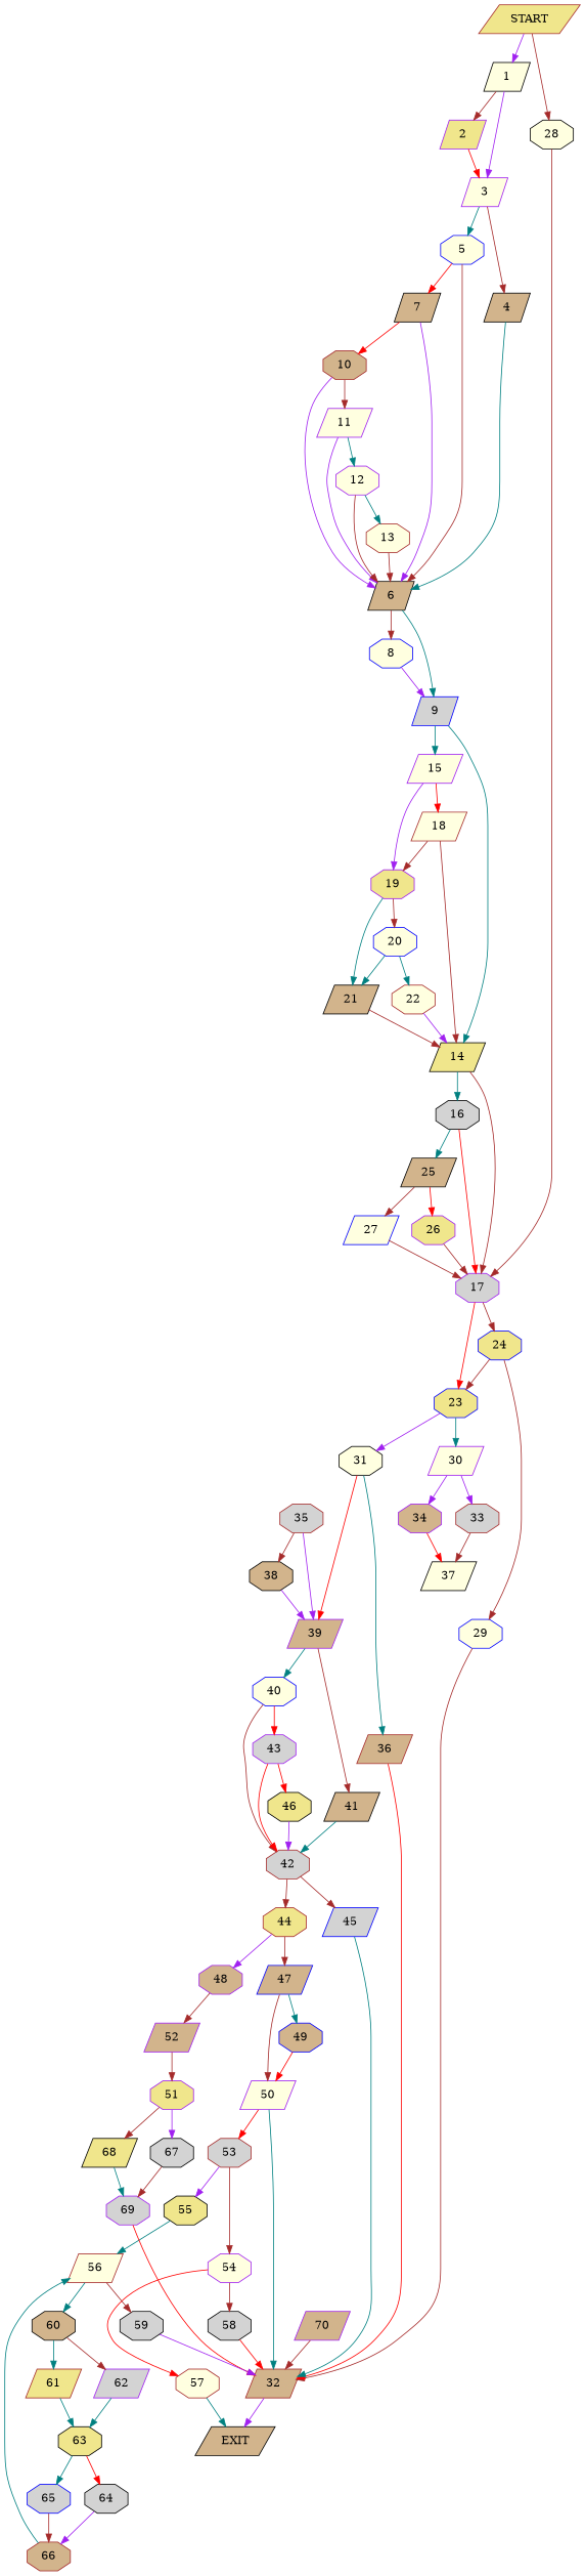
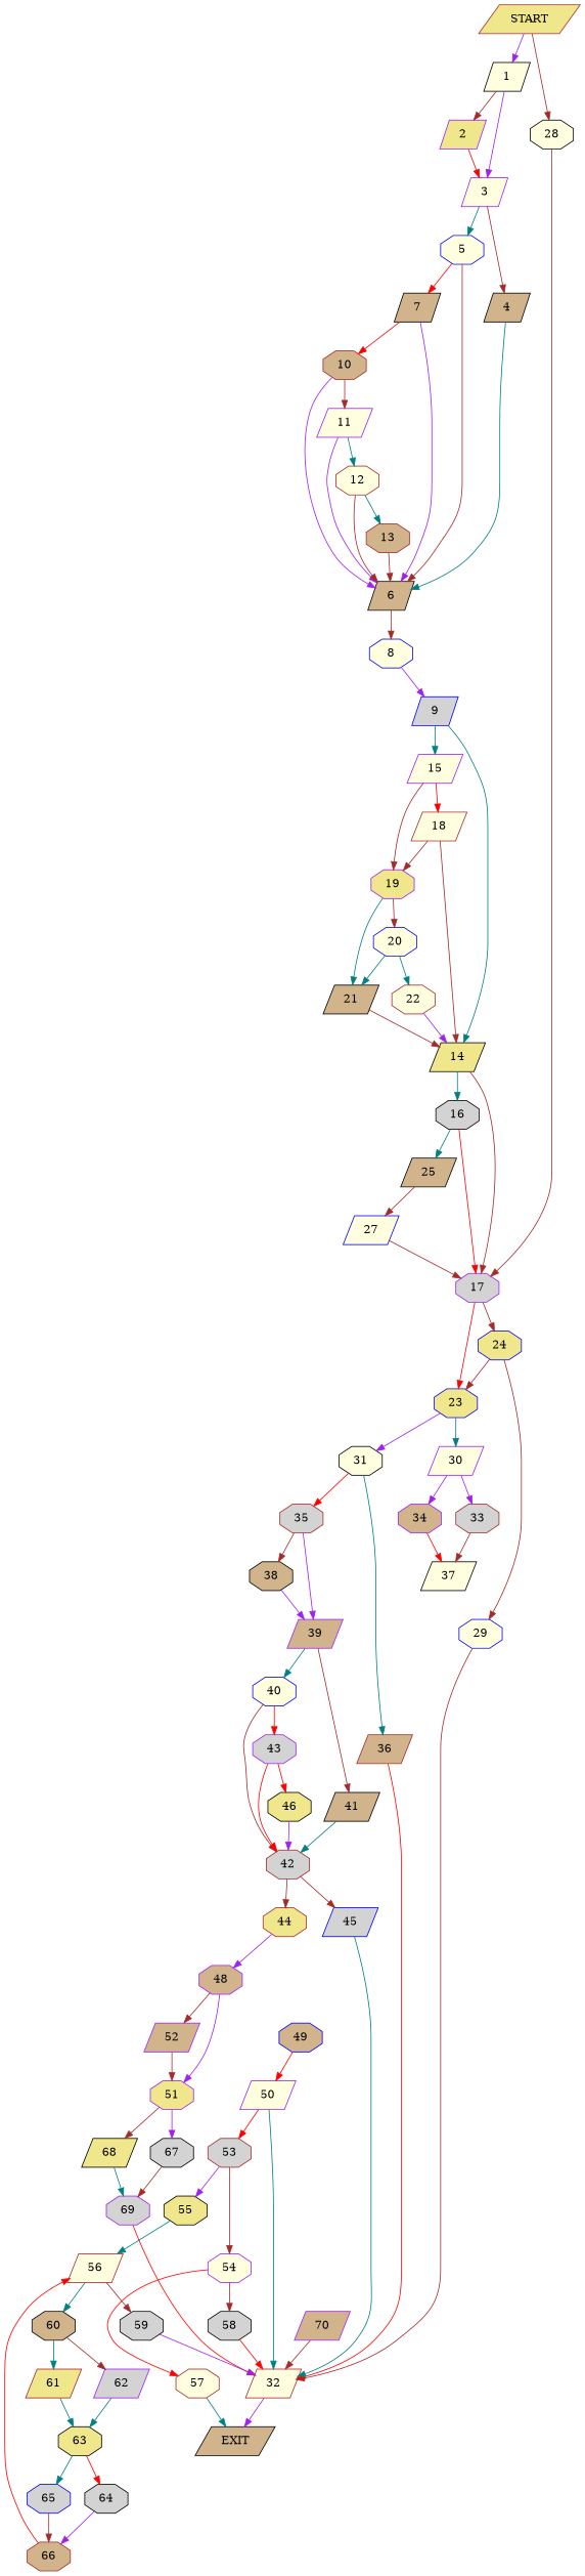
  digraph {
    node [color=black fillcolor=lightyellow shape=octagon style=filled]
    edge [color=brown]
    n1 [color=brown fillcolor=khaki label=START shape=parallelogram]
    1 [shape=parallelogram]
    28
    2 [color=purple fillcolor=khaki shape=parallelogram]
    3 [color=purple shape=parallelogram]
    17 [color=purple fillcolor=lightgrey]
    70 [color=purple fillcolor=tan shape=parallelogram]
-   32 [color=brown fillcolor=tan shape=parallelogram]
+   32 [color=brown shape=parallelogram]
    n9 [fillcolor=tan label=EXIT shape=parallelogram]
    4 [fillcolor=tan shape=parallelogram]
    5 [color=blue]
    6 [fillcolor=tan shape=parallelogram]
    7 [fillcolor=tan shape=parallelogram]
    8 [color=blue]
    9 [color=blue fillcolor=lightgrey shape=parallelogram]
    10 [color=brown fillcolor=tan]
    14 [fillcolor=khaki shape=parallelogram]
    15 [color=purple shape=parallelogram]
    11 [color=purple shape=parallelogram]
    16 [fillcolor=lightgrey]
    18 [color=brown shape=parallelogram]
    19 [color=purple fillcolor=khaki]
-   12 [color=purple]
-   13 [color=brown]
+   12 [color=brown]
+   13 [color=brown fillcolor=tan]
    25 [fillcolor=tan shape=parallelogram]
    23 [color=blue fillcolor=khaki]
    24 [color=blue fillcolor=khaki]
    20 [color=blue]
    21 [fillcolor=tan shape=parallelogram]
-   26 [color=purple fillcolor=khaki]
    27 [color=blue shape=parallelogram]
    30 [color=purple shape=parallelogram]
    31
    29 [color=blue]
    22 [color=brown]
    33 [color=brown fillcolor=lightgrey]
    34 [color=purple fillcolor=tan]
    35 [color=brown fillcolor=lightgrey]
    36 [color=brown fillcolor=tan shape=parallelogram]
    37 [shape=parallelogram]
    38 [fillcolor=tan]
    39 [color=purple fillcolor=tan shape=parallelogram]
    40 [color=blue]
    41 [fillcolor=tan shape=parallelogram]
    42 [color=brown fillcolor=lightgrey]
    43 [color=purple fillcolor=lightgrey]
    44 [color=brown fillcolor=khaki]
    45 [color=blue fillcolor=lightgrey shape=parallelogram]
    46 [fillcolor=khaki]
-   47 [color=blue fillcolor=tan shape=parallelogram]
    48 [color=purple fillcolor=tan]
    49 [color=blue fillcolor=tan]
    50 [color=purple shape=parallelogram]
    51 [color=purple fillcolor=khaki]
    52 [color=purple fillcolor=tan shape=parallelogram]
    53 [color=brown fillcolor=lightgrey]
    67 [fillcolor=lightgrey]
    68 [fillcolor=khaki shape=parallelogram]
    54 [color=purple]
    55 [fillcolor=khaki]
    69 [color=purple fillcolor=lightgrey]
    57 [color=brown]
    58 [fillcolor=lightgrey]
    56 [color=brown shape=parallelogram]
    59 [fillcolor=lightgrey]
    60 [fillcolor=tan]
    61 [color=brown fillcolor=khaki shape=parallelogram]
    62 [color=purple fillcolor=lightgrey shape=parallelogram]
    63 [fillcolor=khaki]
    64 [fillcolor=lightgrey]
    65 [color=blue fillcolor=lightgrey]
    66 [color=brown fillcolor=tan]
    n1 -> 1 [color=purple]
    n1 -> 28
    1 -> 2
    1 -> 3 [color=purple]
    28 -> 17
    2 -> 3 [color=red]
    3 -> 4
    3 -> 5 [color=teal]
    17 -> 23 [color=red]
    17 -> 24
    70 -> 32
    32 -> n9 [color=purple]
    4 -> 6 [color=teal]
    5 -> 6
    5 -> 7 [color=red]
    6 -> 8
-   6 -> 9 [color=teal]
    7 -> 6 [color=purple]
    7 -> 10 [color=red]
    8 -> 9 [color=purple]
    9 -> 14 [color=teal]
    9 -> 15 [color=teal]
    10 -> 6 [color=purple]
    10 -> 11
    14 -> 17
    14 -> 16 [color=teal]
    15 -> 18 [color=red]
-   15 -> 19 [color=purple]
+   15 -> 19
    11 -> 6 [color=purple]
    11 -> 12 [color=teal]
    16 -> 17 [color=red]
    16 -> 25 [color=teal]
    18 -> 14
    18 -> 19
    19 -> 20
    19 -> 21 [color=teal]
    12 -> 6
    12 -> 13 [color=teal]
    13 -> 6
-   25 -> 26 [color=red]
    25 -> 27
    23 -> 30 [color=teal]
    23 -> 31 [color=purple]
    24 -> 23
    24 -> 29
    20 -> 21 [color=teal]
    20 -> 22 [color=teal]
    21 -> 14
-   26 -> 17
    27 -> 17
    30 -> 33 [color=purple]
    30 -> 34 [color=purple]
-   31 -> 39 [color=red]
+   31 -> 35 [color=red]
    31 -> 36 [color=teal]
    29 -> 32
    22 -> 14 [color=purple]
    33 -> 37
    34 -> 37 [color=red]
    35 -> 38
    35 -> 39 [color=purple]
    36 -> 32 [color=red]
    38 -> 39 [color=purple]
    39 -> 40 [color=teal]
    39 -> 41
    40 -> 42
    40 -> 43 [color=red]
    41 -> 42 [color=teal]
    42 -> 44
    42 -> 45
    43 -> 42 [color=red]
    43 -> 46 [color=red]
-   44 -> 47
    44 -> 48 [color=purple]
    45 -> 32 [color=teal]
    46 -> 42 [color=purple]
-   47 -> 49 [color=teal]
-   47 -> 50
+   48 -> 51 [color=purple]
    48 -> 52
    49 -> 50 [color=red]
    50 -> 32 [color=teal]
    50 -> 53 [color=red]
    51 -> 67 [color=purple]
    51 -> 68
    52 -> 51
    53 -> 54
    53 -> 55 [color=purple]
    67 -> 69
    68 -> 69 [color=teal]
    54 -> 57 [color=red]
    54 -> 58
    55 -> 56 [color=teal]
    69 -> 32 [color=red]
    57 -> n9 [color=teal]
    58 -> 32 [color=red]
    56 -> 59
    56 -> 60 [color=teal]
    59 -> 32 [color=purple]
    60 -> 61 [color=teal]
    60 -> 62
    61 -> 63 [color=teal]
    62 -> 63 [color=teal]
    63 -> 64 [color=red]
    63 -> 65 [color=teal]
    64 -> 66 [color=purple]
    65 -> 66
-   66 -> 56 [color=teal]
+   66 -> 56 [color=red]
  }
